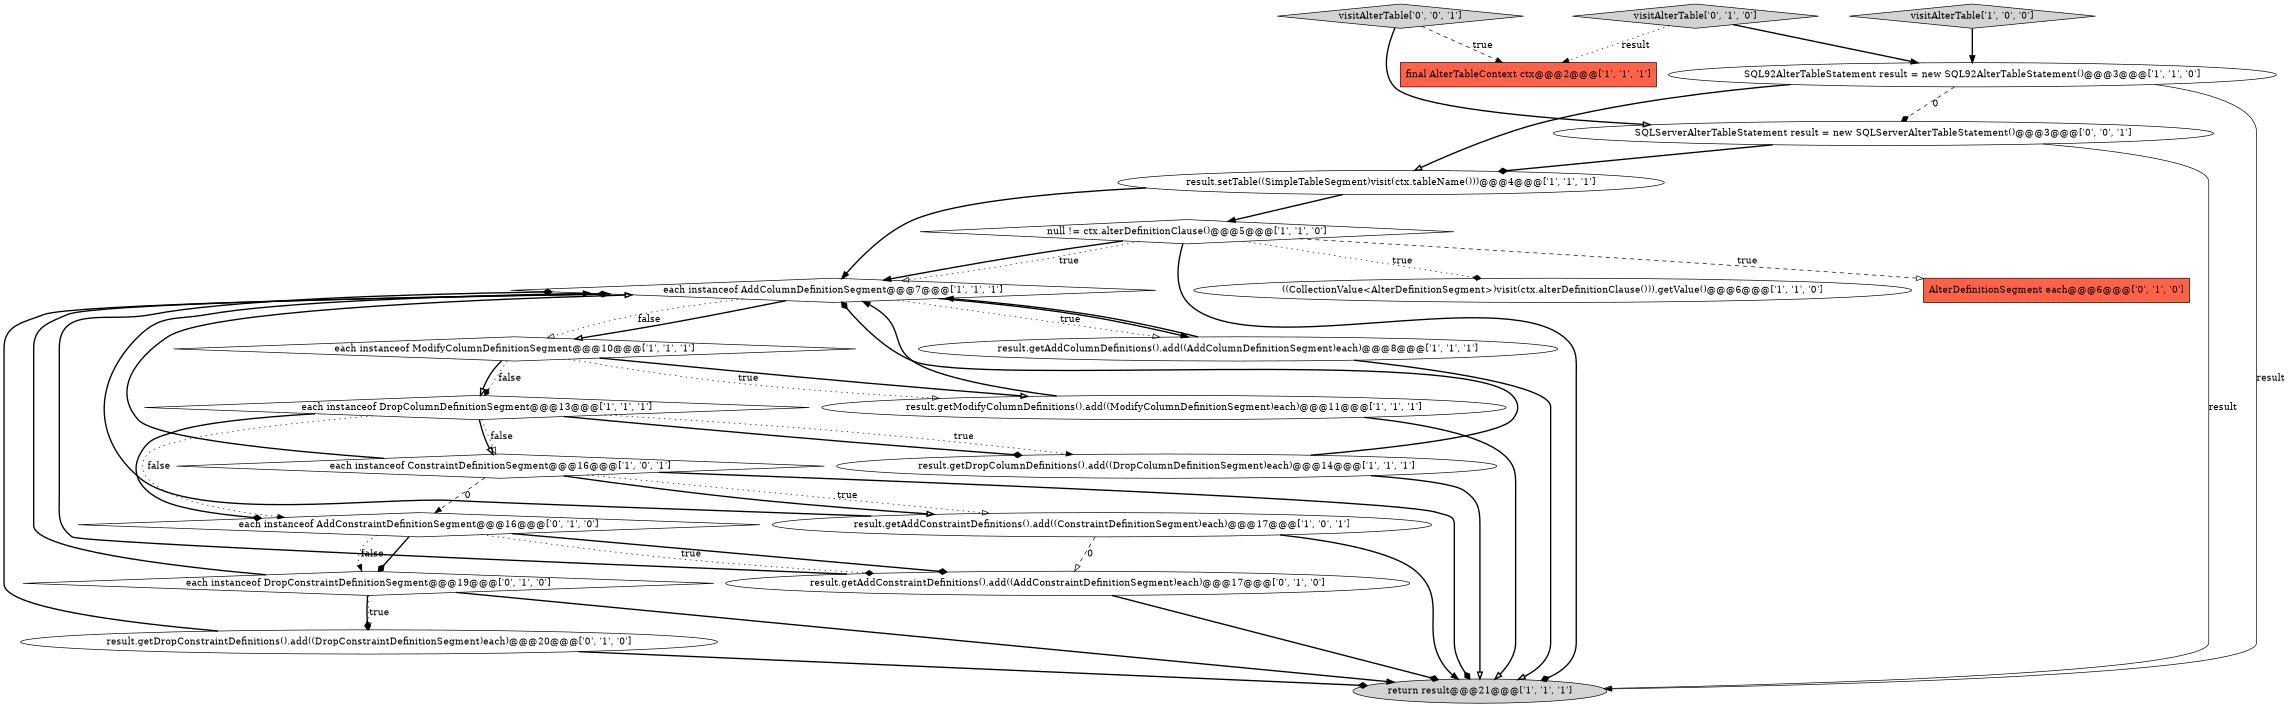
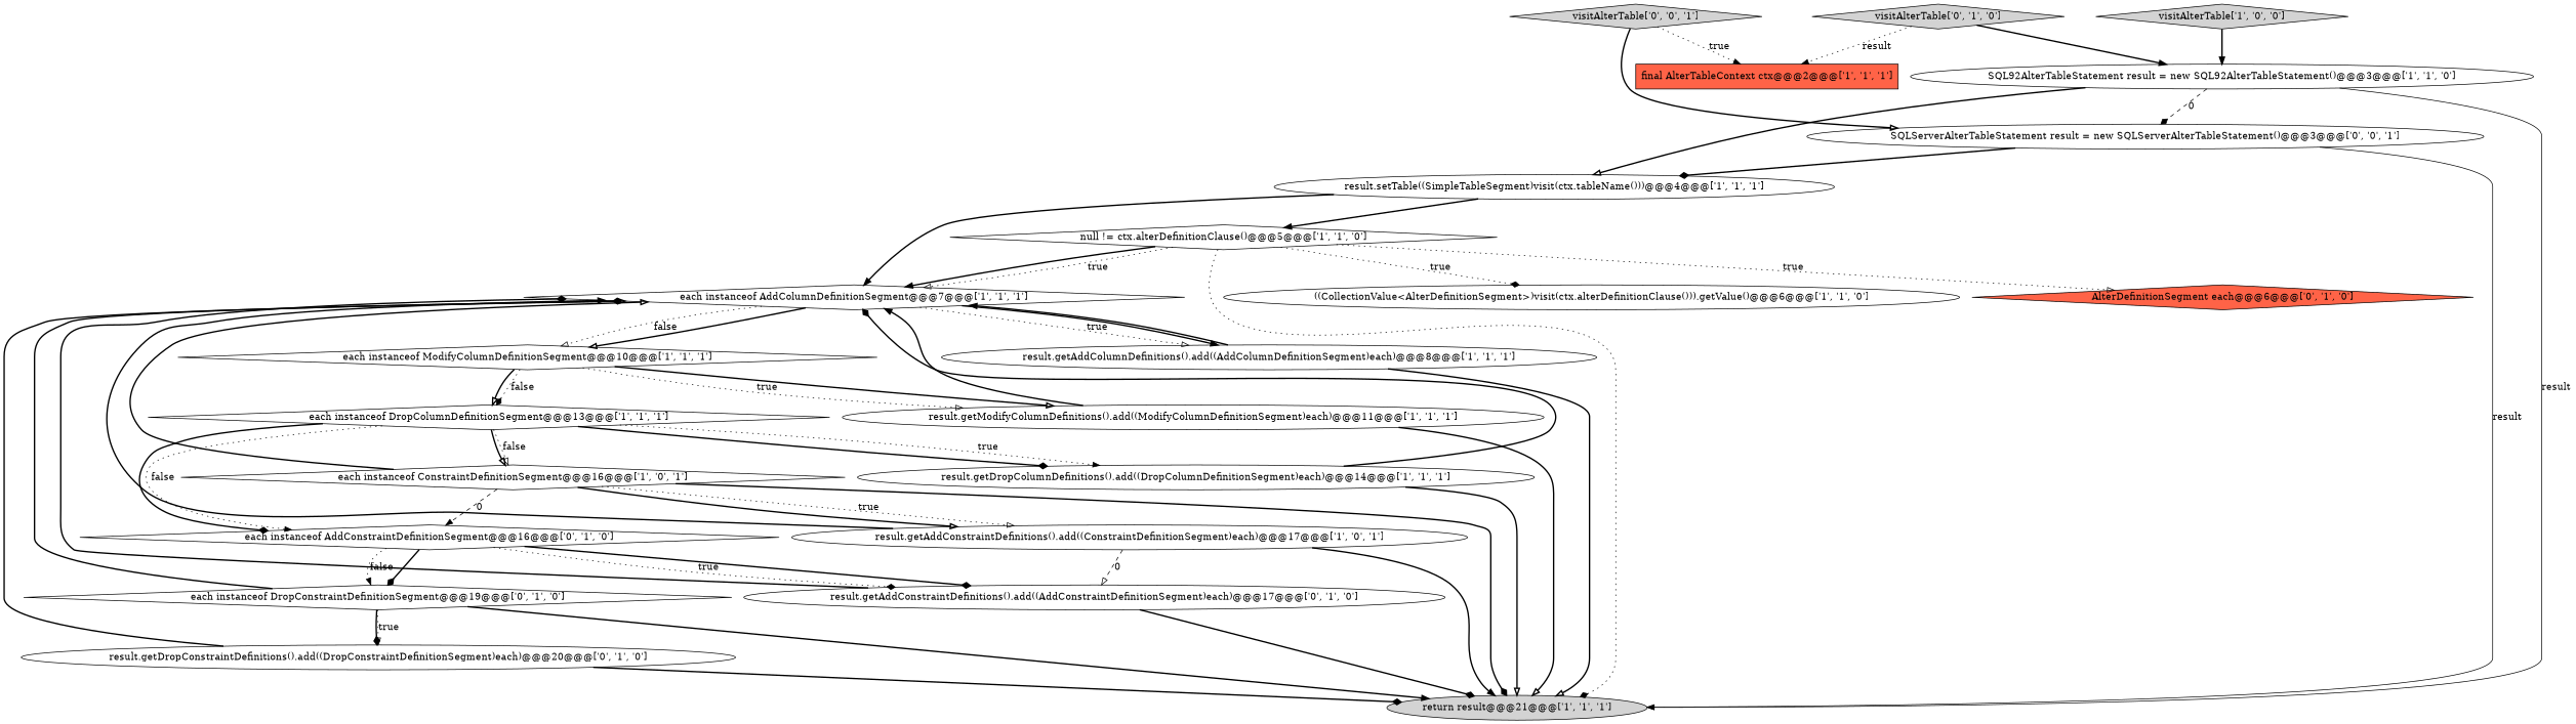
  digraph {
    node [fillcolor=white shape=ellipse style=filled]
    edge [arrowhead=onormal style=bold]
    n1 [fillcolor=tomato label="final AlterTableContext ctx@@@2@@@['1', '1', '1']" shape=box]
    n2 [label="each instanceof AddConstraintDefinitionSegment@@@16@@@['0', '1', '0']" shape=diamond]
    n3 [label="each instanceof DropConstraintDefinitionSegment@@@19@@@['0', '1', '0']" shape=diamond]
    n4 [label="result.getAddConstraintDefinitions().add((AddConstraintDefinitionSegment)each)@@@17@@@['0', '1', '0']"]
    n5 [label="each instanceof AddColumnDefinitionSegment@@@7@@@['1', '1', '1']" shape=diamond]
    n6 [fillcolor=lightgray label="return result@@@21@@@['1', '1', '1']"]
    n7 [label="result.getDropConstraintDefinitions().add((DropConstraintDefinitionSegment)each)@@@20@@@['0', '1', '0']"]
    n8 [label="each instanceof DropColumnDefinitionSegment@@@13@@@['1', '1', '1']" shape=diamond]
    n9 [label="each instanceof ConstraintDefinitionSegment@@@16@@@['1', '0', '1']" shape=diamond]
    n10 [label="result.getDropColumnDefinitions().add((DropColumnDefinitionSegment)each)@@@14@@@['1', '1', '1']"]
    n11 [label="result.getAddConstraintDefinitions().add((ConstraintDefinitionSegment)each)@@@17@@@['1', '0', '1']"]
    n12 [label="result.getAddColumnDefinitions().add((AddColumnDefinitionSegment)each)@@@8@@@['1', '1', '1']"]
    n13 [label="each instanceof ModifyColumnDefinitionSegment@@@10@@@['1', '1', '1']" shape=diamond]
    n14 [label="((CollectionValue<AlterDefinitionSegment>)visit(ctx.alterDefinitionClause())).getValue()@@@6@@@['1', '1', '0']"]
    n15 [label="result.getModifyColumnDefinitions().add((ModifyColumnDefinitionSegment)each)@@@11@@@['1', '1', '1']"]
    n16 [label="SQL92AlterTableStatement result = new SQL92AlterTableStatement()@@@3@@@['1', '1', '0']"]
    n17 [label="SQLServerAlterTableStatement result = new SQLServerAlterTableStatement()@@@3@@@['0', '0', '1']"]
    n18 [label="result.setTable((SimpleTableSegment)visit(ctx.tableName()))@@@4@@@['1', '1', '1']"]
    n19 [label="null != ctx.alterDefinitionClause()@@@5@@@['1', '1', '0']" shape=diamond]
-   n20 [fillcolor=tomato label="AlterDefinitionSegment each@@@6@@@['0', '1', '0']" shape=box]
+   n20 [fillcolor=tomato label="AlterDefinitionSegment each@@@6@@@['0', '1', '0']" shape=diamond]
    n21 [fillcolor=lightgray label="visitAlterTable['0', '0', '1']" shape=diamond]
    n22 [fillcolor=lightgray label="visitAlterTable['0', '1', '0']" shape=diamond]
    n23 [fillcolor=lightgray label="visitAlterTable['1', '0', '0']" shape=diamond]
    n2 -> n3 [arrowhead=normal label=false style=dotted]
    n2 -> n3 [arrowhead=diamond]
    n2 -> n4 [arrowhead=diamond]
    n2 -> n4 [arrowhead=diamond label=true style=dotted]
    n3 -> n5 [arrowhead=diamond]
    n3 -> n6 [arrowhead=normal]
    n3 -> n7 [label=true style=dotted]
    n3 -> n7 [arrowhead=diamond]
    n4 -> n5 [arrowhead=diamond]
    n4 -> n6 [arrowhead=diamond]
    n5 -> n12 [label=true style=dotted]
    n5 -> n12 [arrowhead=normal]
    n5 -> n13 [label=false style=dotted]
    n5 -> n13
    n7 -> n5
    n7 -> n6 [arrowhead=diamond]
    n8 -> n2 [arrowhead=normal label=false style=dotted]
    n8 -> n2 [arrowhead=diamond]
    n8 -> n9
    n8 -> n9 [label=false style=dotted]
    n8 -> n10 [arrowhead=normal label=true style=dotted]
    n8 -> n10 [arrowhead=diamond]
    n9 -> n2 [arrowhead=normal label=0 style=dashed]
    n9 -> n5
    n9 -> n6 [arrowhead=diamond]
    n9 -> n11 [label=true style=dotted]
    n9 -> n11
    n10 -> n5 [arrowhead=diamond]
    n10 -> n6
    n11 -> n4 [label=0 style=dashed]
    n11 -> n5 [arrowhead=normal]
    n11 -> n6 [arrowhead=normal]
    n12 -> n5 [arrowhead=normal]
    n12 -> n6
    n13 -> n8 [arrowhead=diamond label=false style=dotted]
    n13 -> n8
    n13 -> n15
    n13 -> n15 [label=true style=dotted]
    n15 -> n5 [arrowhead=normal]
    n15 -> n6
    n16 -> n6 [arrowhead=normal label=result style=solid]
    n16 -> n17 [arrowhead=diamond label=0 style=dashed]
    n16 -> n18
    n17 -> n6 [label=result style=solid]
    n17 -> n18 [arrowhead=diamond]
    n18 -> n5 [arrowhead=normal]
    n18 -> n19 [arrowhead=normal]
    n19 -> n5 [arrowhead=normal]
    n19 -> n5 [label=true style=dotted]
-   n19 -> n6 [arrowhead=diamond]
+   n19 -> n6 [arrowhead=diamond style=dotted]
    n19 -> n14 [arrowhead=diamond label=true style=dotted]
-   n19 -> n20 [label=true style=dashed]
-   n21 -> n1 [arrowhead=normal label=true style=dashed]
+   n19 -> n20 [label=true style=dotted]
+   n21 -> n1 [arrowhead=normal label=true style=dotted]
    n21 -> n17
    n22 -> n1 [arrowhead=normal label=result style=dotted]
    n22 -> n16 [arrowhead=normal]
    n23 -> n16 [arrowhead=normal]
  }
